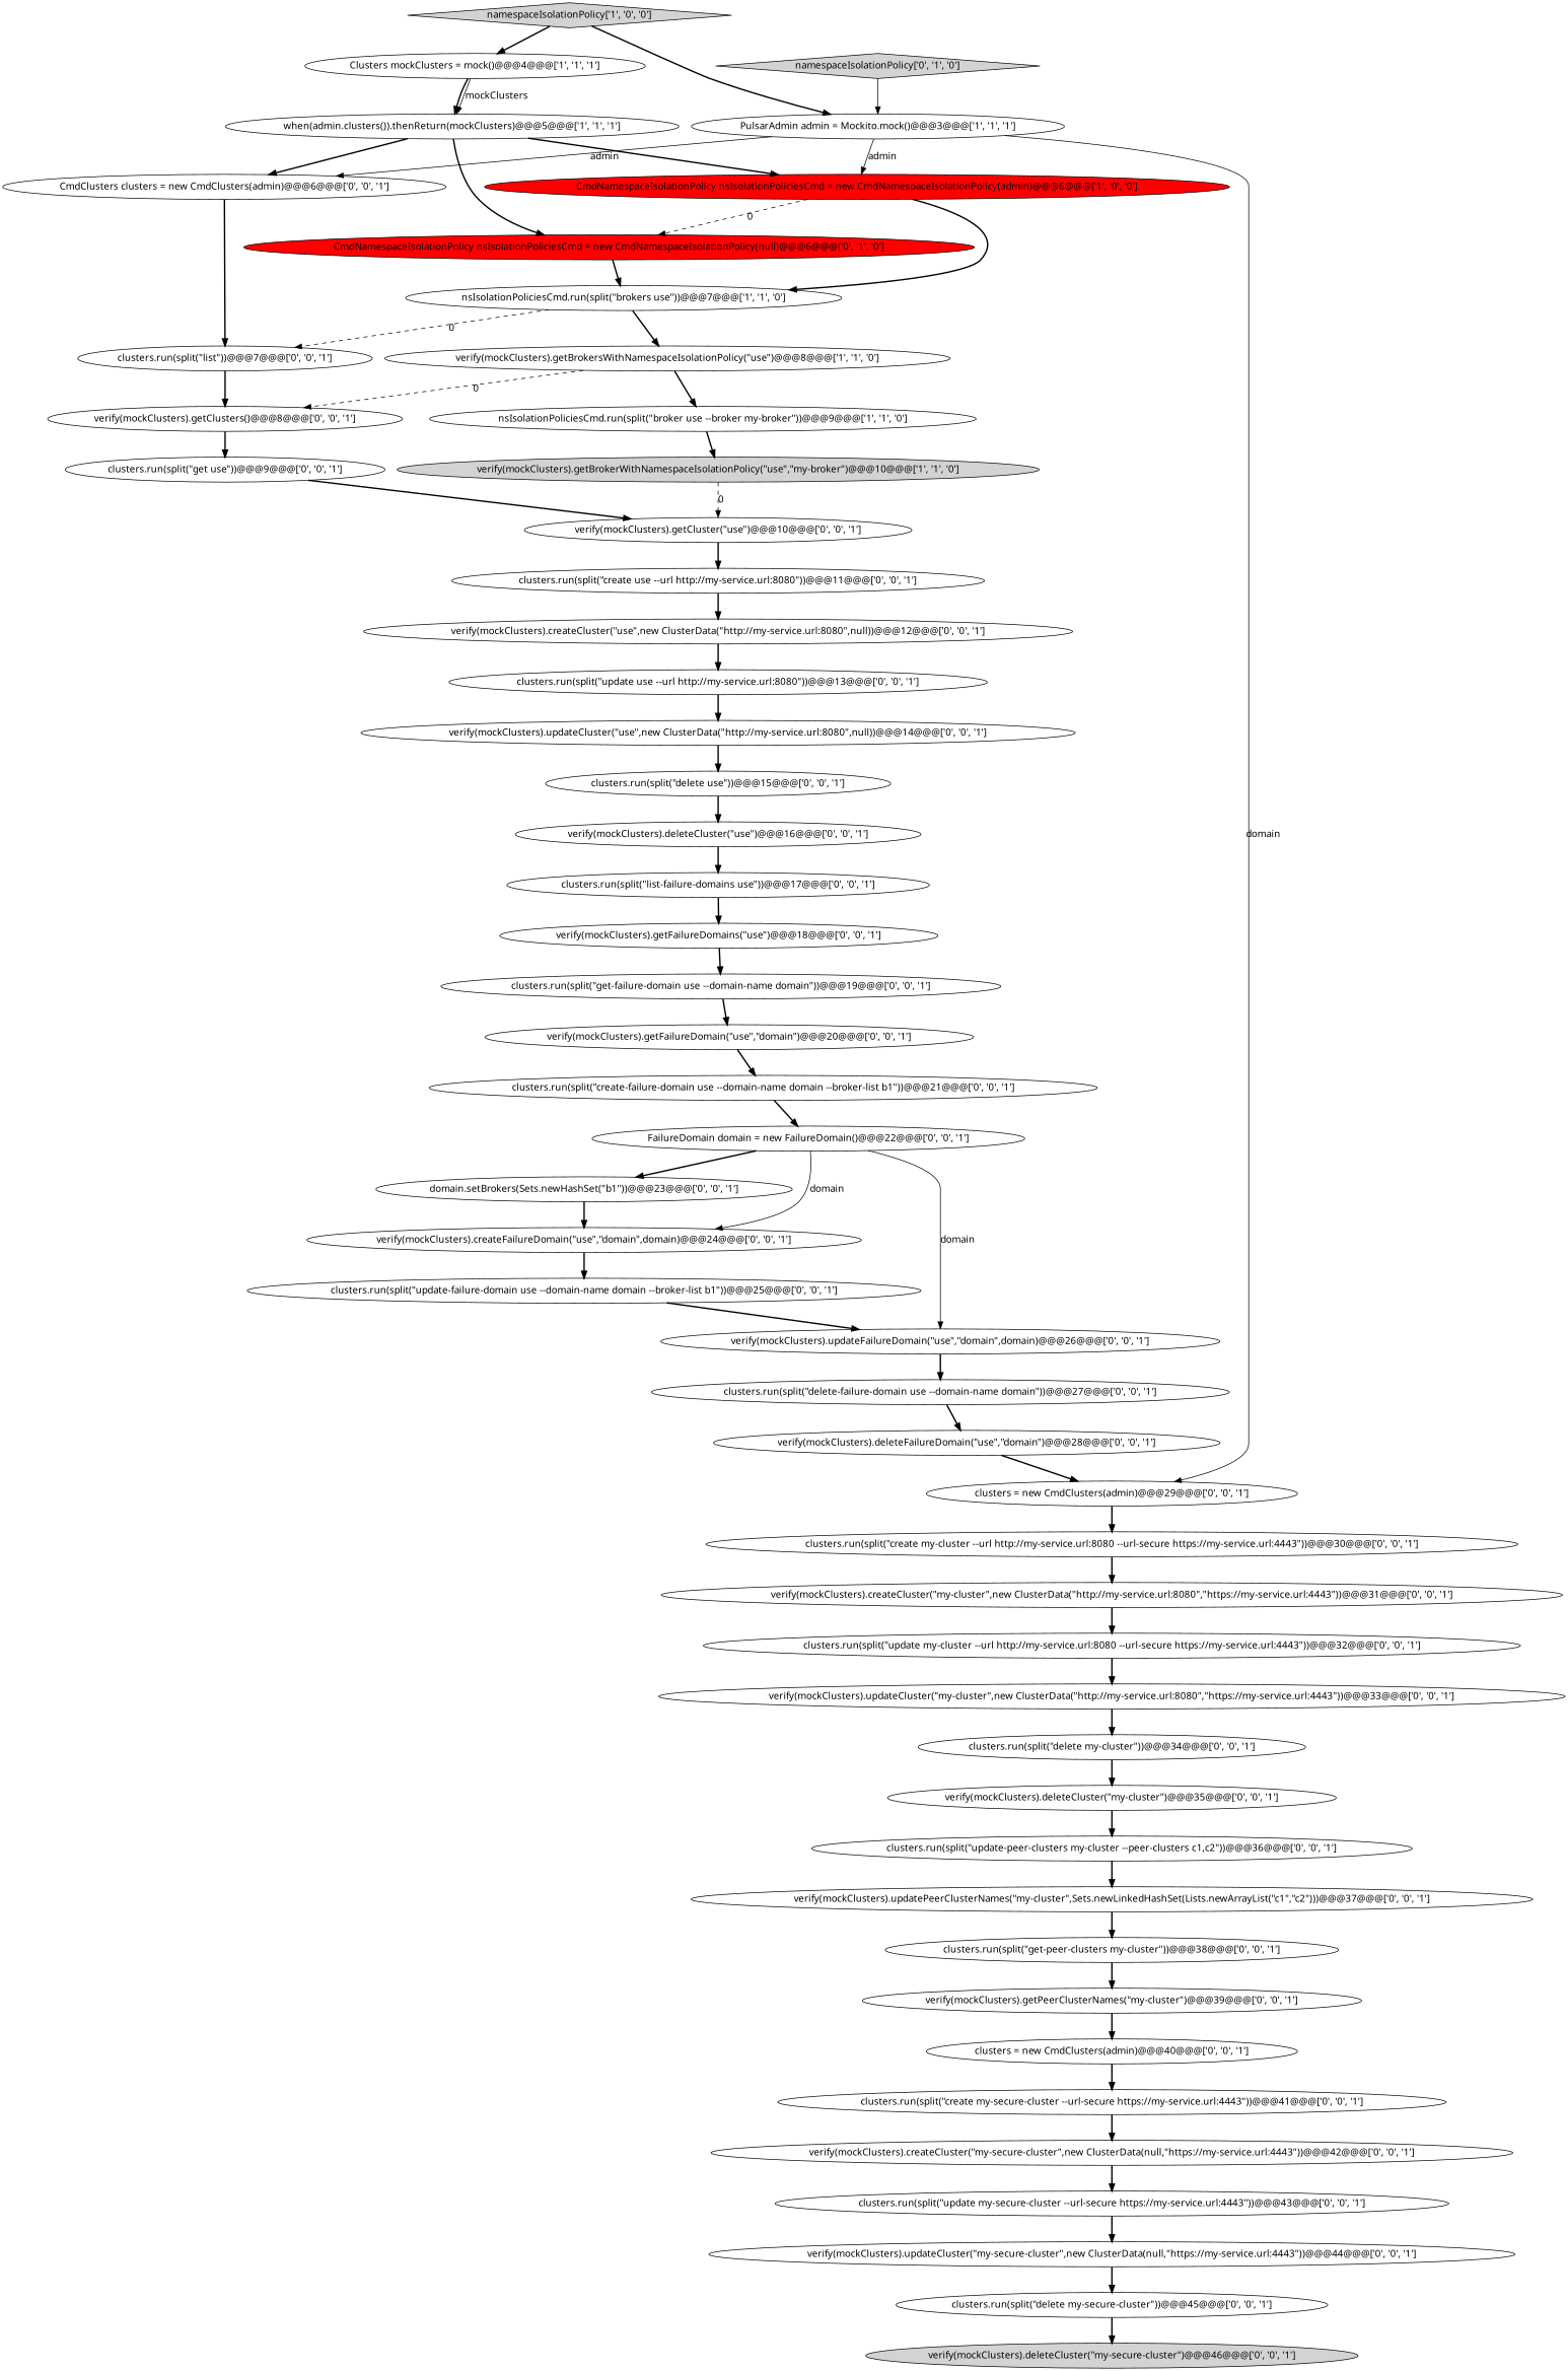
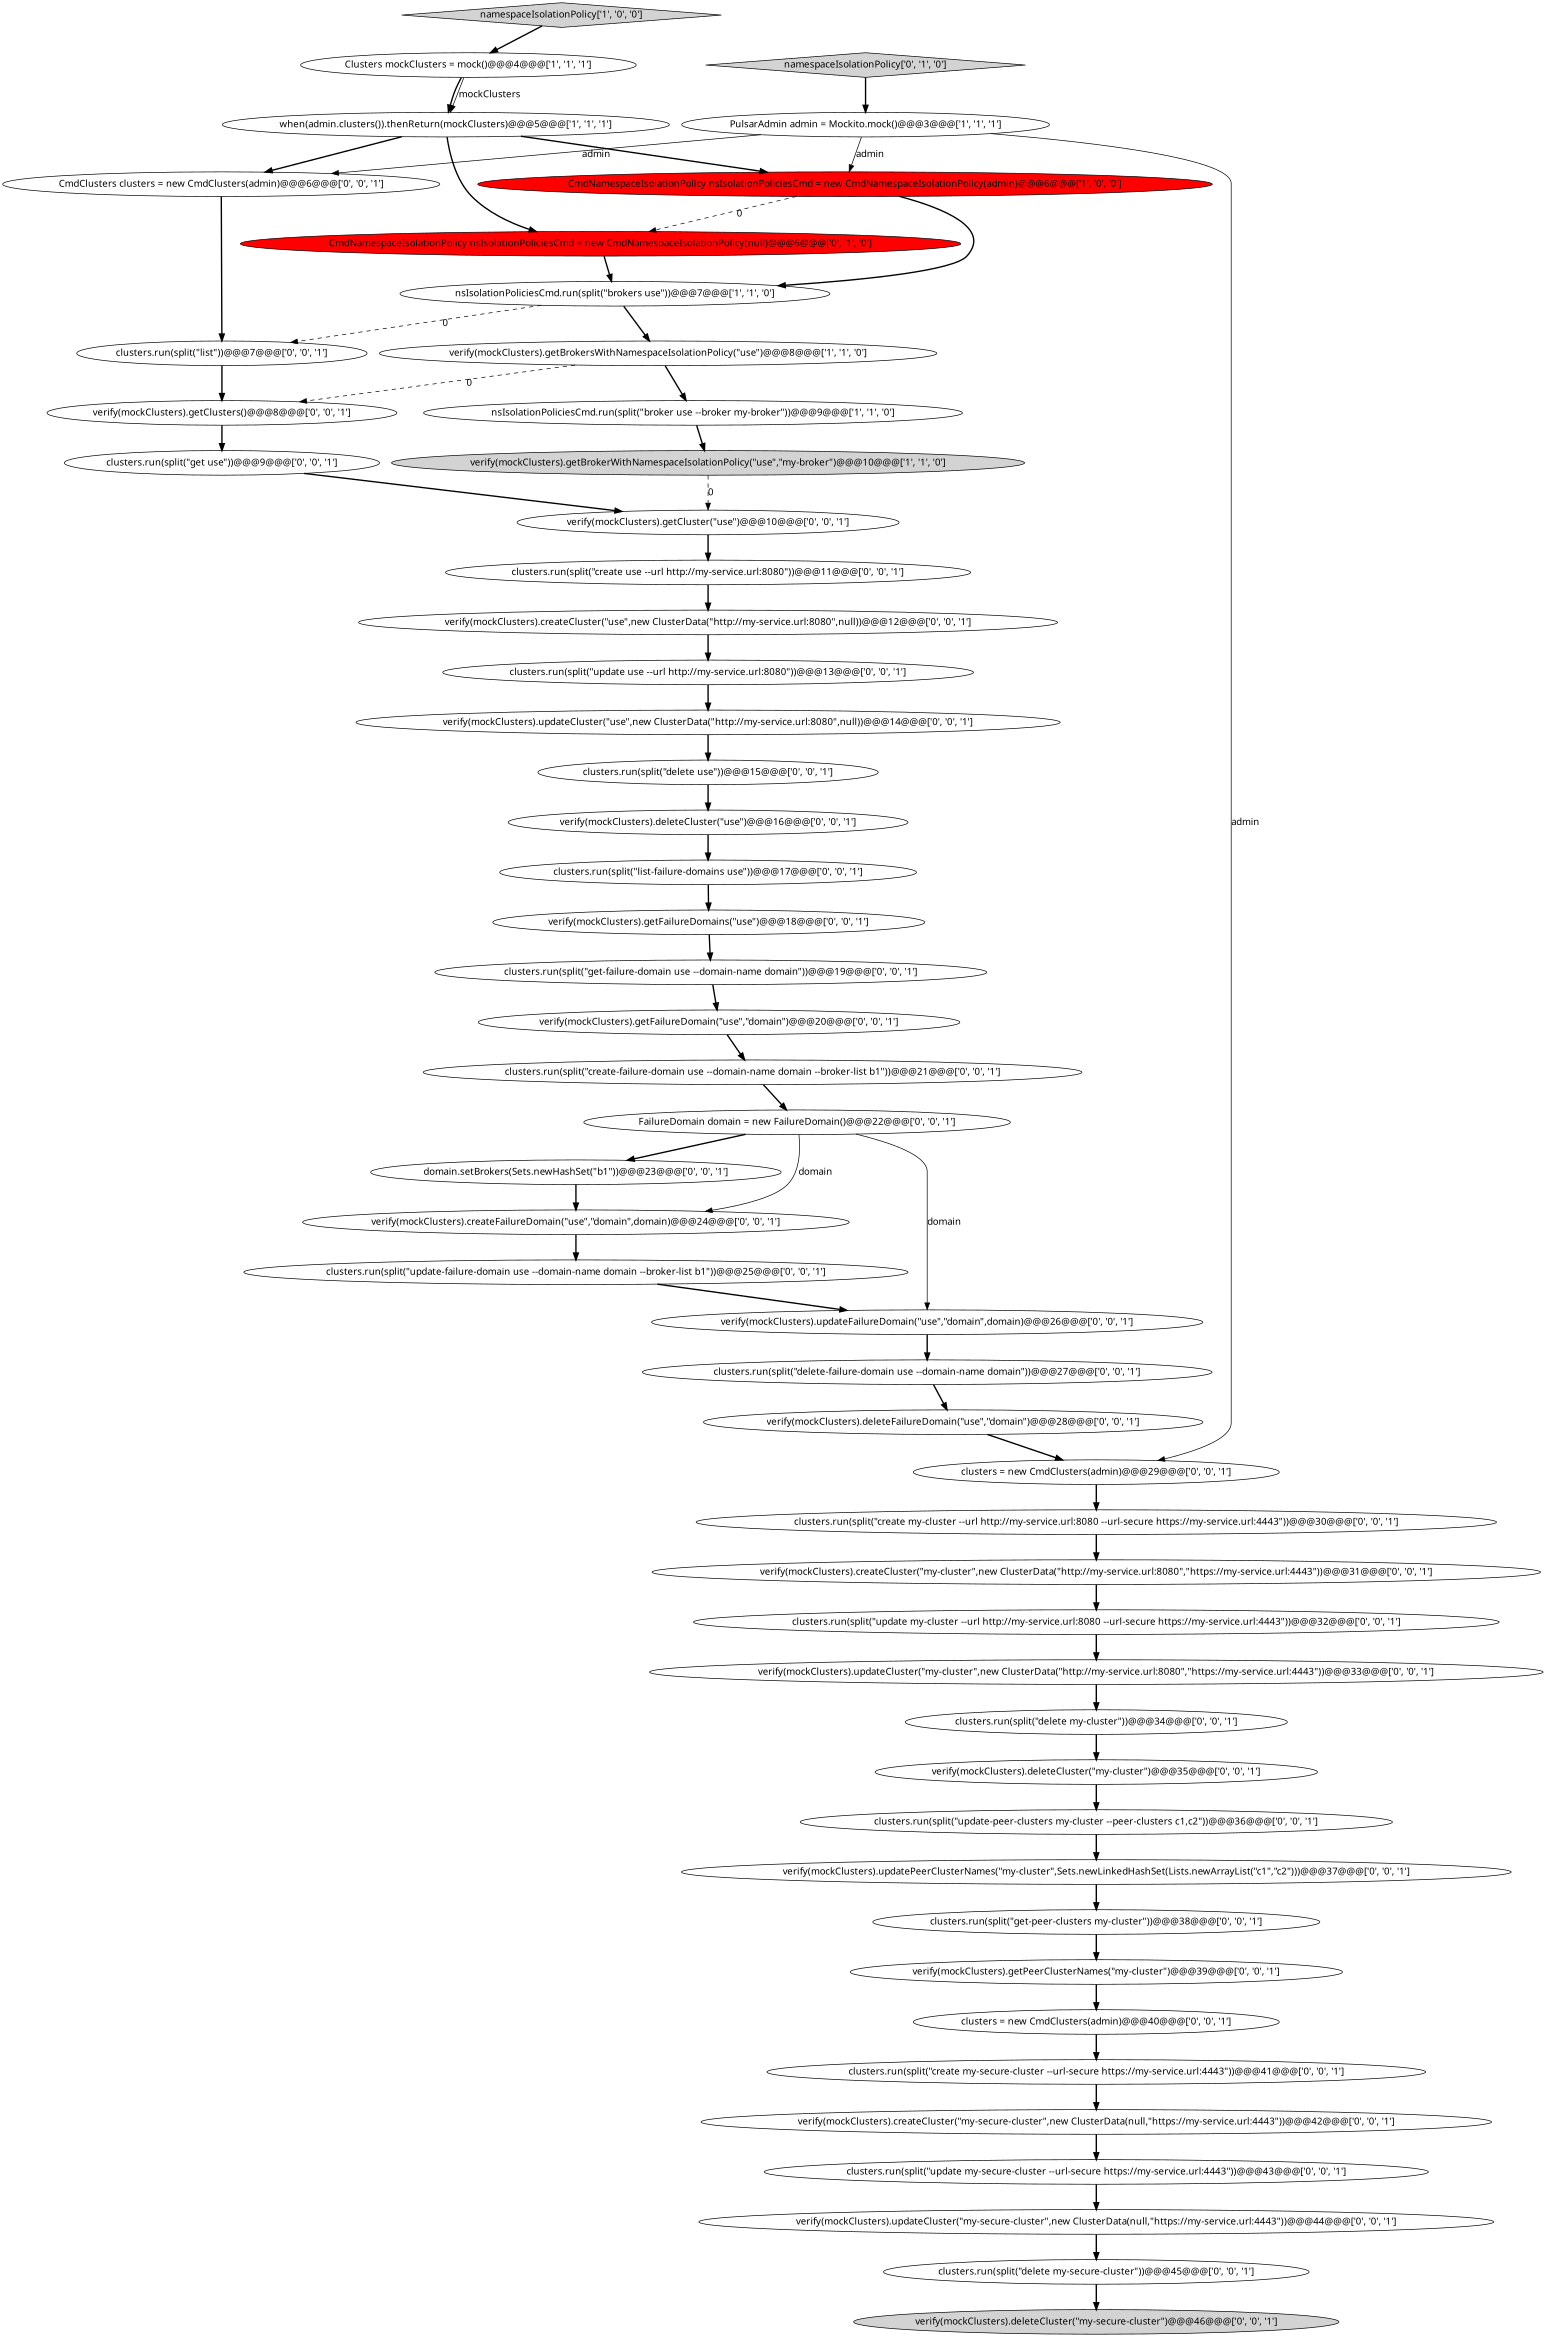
  digraph {
    fontname="Noto Sans"
    node [fillcolor=white fontname="Noto Sans" shape=ellipse style=filled]
    edge [fontname="Noto Sans" style=bold]
    n1 [label="verify(mockClusters).updateCluster(\"use\",new ClusterData(\"http://my-service.url:8080\",null))@@@14@@@['0', '0', '1']"]
    n2 [label="clusters.run(split(\"delete use\"))@@@15@@@['0', '0', '1']"]
    n3 [label="verify(mockClusters).deleteCluster(\"use\")@@@16@@@['0', '0', '1']"]
    n4 [label="verify(mockClusters).updateCluster(\"my-secure-cluster\",new ClusterData(null,\"https://my-service.url:4443\"))@@@44@@@['0', '0', '1']"]
    n5 [label="clusters.run(split(\"delete my-secure-cluster\"))@@@45@@@['0', '0', '1']"]
    n6 [fillcolor=lightgray label="verify(mockClusters).deleteCluster(\"my-secure-cluster\")@@@46@@@['0', '0', '1']"]
    n7 [label="clusters.run(split(\"list-failure-domains use\"))@@@17@@@['0', '0', '1']"]
    n8 [label="clusters.run(split(\"delete-failure-domain use --domain-name domain\"))@@@27@@@['0', '0', '1']"]
    n9 [label="verify(mockClusters).deleteFailureDomain(\"use\",\"domain\")@@@28@@@['0', '0', '1']"]
    n10 [label="clusters = new CmdClusters(admin)@@@29@@@['0', '0', '1']"]
    n11 [label="PulsarAdmin admin = Mockito.mock()@@@3@@@['1', '1', '1']"]
    n12 [label="CmdClusters clusters = new CmdClusters(admin)@@@6@@@['0', '0', '1']"]
    n13 [fillcolor=red label="CmdNamespaceIsolationPolicy nsIsolationPoliciesCmd = new CmdNamespaceIsolationPolicy(admin)@@@6@@@['1', '0', '0']"]
    n14 [label="verify(mockClusters).getFailureDomains(\"use\")@@@18@@@['0', '0', '1']"]
    n15 [label="clusters.run(split(\"update-peer-clusters my-cluster --peer-clusters c1,c2\"))@@@36@@@['0', '0', '1']"]
    n16 [label="verify(mockClusters).updatePeerClusterNames(\"my-cluster\",Sets.newLinkedHashSet(Lists.newArrayList(\"c1\",\"c2\")))@@@37@@@['0', '0', '1']"]
    n17 [label="clusters.run(split(\"get-peer-clusters my-cluster\"))@@@38@@@['0', '0', '1']"]
    n18 [label="clusters.run(split(\"create my-secure-cluster --url-secure https://my-service.url:4443\"))@@@41@@@['0', '0', '1']"]
    n19 [label="verify(mockClusters).createCluster(\"my-secure-cluster\",new ClusterData(null,\"https://my-service.url:4443\"))@@@42@@@['0', '0', '1']"]
    n20 [label="clusters.run(split(\"update my-secure-cluster --url-secure https://my-service.url:4443\"))@@@43@@@['0', '0', '1']"]
    n21 [label="verify(mockClusters).createFailureDomain(\"use\",\"domain\",domain)@@@24@@@['0', '0', '1']"]
    n22 [label="clusters.run(split(\"update-failure-domain use --domain-name domain --broker-list b1\"))@@@25@@@['0', '0', '1']"]
    n23 [label="verify(mockClusters).updateFailureDomain(\"use\",\"domain\",domain)@@@26@@@['0', '0', '1']"]
    n24 [label="clusters.run(split(\"list\"))@@@7@@@['0', '0', '1']"]
    n25 [label="verify(mockClusters).getClusters()@@@8@@@['0', '0', '1']"]
    n26 [label="verify(mockClusters).updateCluster(\"my-cluster\",new ClusterData(\"http://my-service.url:8080\",\"https://my-service.url:4443\"))@@@33@@@['0', '0', '1']"]
    n27 [label="clusters.run(split(\"delete my-cluster\"))@@@34@@@['0', '0', '1']"]
    n28 [label="verify(mockClusters).deleteCluster(\"my-cluster\")@@@35@@@['0', '0', '1']"]
    n29 [label="clusters.run(split(\"get-failure-domain use --domain-name domain\"))@@@19@@@['0', '0', '1']"]
    n30 [label="verify(mockClusters).getFailureDomain(\"use\",\"domain\")@@@20@@@['0', '0', '1']"]
    n31 [label="clusters.run(split(\"create-failure-domain use --domain-name domain --broker-list b1\"))@@@21@@@['0', '0', '1']"]
    n32 [label="clusters.run(split(\"get use\"))@@@9@@@['0', '0', '1']"]
    n33 [label="nsIsolationPoliciesCmd.run(split(\"broker use --broker my-broker\"))@@@9@@@['1', '1', '0']"]
    n34 [fillcolor=lightgray label="verify(mockClusters).getBrokerWithNamespaceIsolationPolicy(\"use\",\"my-broker\")@@@10@@@['1', '1', '0']"]
    n35 [label="verify(mockClusters).getCluster(\"use\")@@@10@@@['0', '0', '1']"]
    n36 [label="clusters.run(split(\"create use --url http://my-service.url:8080\"))@@@11@@@['0', '0', '1']"]
    n37 [label="domain.setBrokers(Sets.newHashSet(\"b1\"))@@@23@@@['0', '0', '1']"]
    n38 [label="verify(mockClusters).getPeerClusterNames(\"my-cluster\")@@@39@@@['0', '0', '1']"]
    n39 [label="Clusters mockClusters = mock()@@@4@@@['1', '1', '1']"]
    n40 [label="when(admin.clusters()).thenReturn(mockClusters)@@@5@@@['1', '1', '1']"]
    n41 [fillcolor=red label="CmdNamespaceIsolationPolicy nsIsolationPoliciesCmd = new CmdNamespaceIsolationPolicy(null)@@@6@@@['0', '1', '0']"]
    n42 [label="verify(mockClusters).createCluster(\"my-cluster\",new ClusterData(\"http://my-service.url:8080\",\"https://my-service.url:4443\"))@@@31@@@['0', '0', '1']"]
    n43 [label="clusters.run(split(\"update my-cluster --url http://my-service.url:8080 --url-secure https://my-service.url:4443\"))@@@32@@@['0', '0', '1']"]
    n44 [label="FailureDomain domain = new FailureDomain()@@@22@@@['0', '0', '1']"]
    n45 [label="verify(mockClusters).createCluster(\"use\",new ClusterData(\"http://my-service.url:8080\",null))@@@12@@@['0', '0', '1']"]
    n46 [label="clusters.run(split(\"update use --url http://my-service.url:8080\"))@@@13@@@['0', '0', '1']"]
    n47 [label="clusters.run(split(\"create my-cluster --url http://my-service.url:8080 --url-secure https://my-service.url:4443\"))@@@30@@@['0', '0', '1']"]
    n48 [label="clusters = new CmdClusters(admin)@@@40@@@['0', '0', '1']"]
    n49 [fillcolor=lightgray label="namespaceIsolationPolicy['1', '0', '0']" shape=diamond]
    n50 [label="nsIsolationPoliciesCmd.run(split(\"brokers use\"))@@@7@@@['1', '1', '0']"]
    n51 [label="verify(mockClusters).getBrokersWithNamespaceIsolationPolicy(\"use\")@@@8@@@['1', '1', '0']"]
    n52 [fillcolor=lightgray label="namespaceIsolationPolicy['0', '1', '0']" shape=diamond]
    n1 -> n2
    n2 -> n3
    n3 -> n7
    n4 -> n5
    n5 -> n6
    n7 -> n14
    n8 -> n9
    n9 -> n10
    n10 -> n47
-   n11 -> n10 [label=domain style=solid]
+   n11 -> n10 [label=admin style=solid]
    n11 -> n12 [label=admin style=solid]
    n11 -> n13 [label=admin style=solid]
    n12 -> n24
    n13 -> n41 [label=0 style=dashed]
    n13 -> n50
    n14 -> n29
    n15 -> n16
    n16 -> n17
    n17 -> n38
    n18 -> n19
    n19 -> n20
    n20 -> n4
    n21 -> n22
    n22 -> n23
    n23 -> n8
    n24 -> n25
    n25 -> n32
    n26 -> n27
    n27 -> n28
    n28 -> n15
    n29 -> n30
    n30 -> n31
    n31 -> n44
    n32 -> n35
    n33 -> n34
    n34 -> n35 [label=0 style=dashed]
    n35 -> n36
    n36 -> n45
    n37 -> n21
    n38 -> n48
    n39 -> n40
    n39 -> n40 [label=mockClusters style=solid]
    n40 -> n12
    n40 -> n13
    n40 -> n41
    n41 -> n50
    n42 -> n43
    n43 -> n26
    n44 -> n21 [label=domain style=solid]
    n44 -> n23 [label=domain style=solid]
    n44 -> n37
    n45 -> n46
    n46 -> n1
    n47 -> n42
    n48 -> n18
-   n49 -> n11
    n49 -> n39
    n50 -> n24 [label=0 style=dashed]
    n50 -> n51
    n51 -> n25 [label=0 style=dashed]
    n51 -> n33
-   n52 -> n11 [style=solid]
+   n52 -> n11
  }
